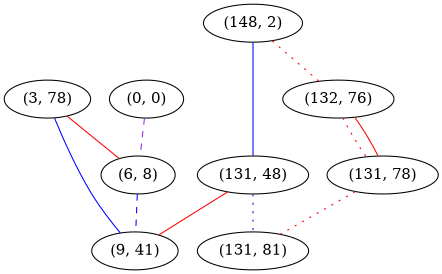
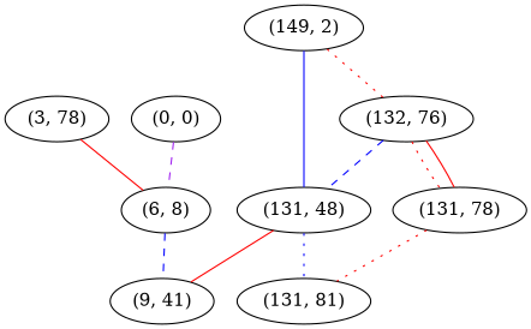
  graph {
    edge [color=red style=solid weight=1]
    "(3, 78)"
    "(6, 8)"
    n3 [label="(9, 41)"]
    "(0, 0)"
-   "(148, 2)"
+   "(148, 2)" [label="(149, 2)"]
    "(132, 76)"
    "(131, 48)"
    "(131, 78)"
    "(131, 81)"
    "(3, 78)" -- "(6, 8)"
-   "(3, 78)" -- n3 [color=blue weight=3]
    "(6, 8)" -- n3 [color=blue style=dashed weight=3]
    "(0, 0)" -- "(6, 8)" [color=purple style=dashed weight=4]
    "(148, 2)" -- "(132, 76)" [style=dotted]
    "(148, 2)" -- "(131, 48)" [color=blue weight=3]
+   "(132, 76)" -- "(131, 48)" [color=blue style=dashed weight=3]
    "(132, 76)" -- "(131, 78)" [style=dotted]
    "(132, 76)" -- "(131, 78)"
    "(131, 48)" -- n3
    "(131, 48)" -- "(131, 81)" [color=blue style=dotted weight=3]
    "(131, 78)" -- "(131, 81)" [style=dotted]
  }
